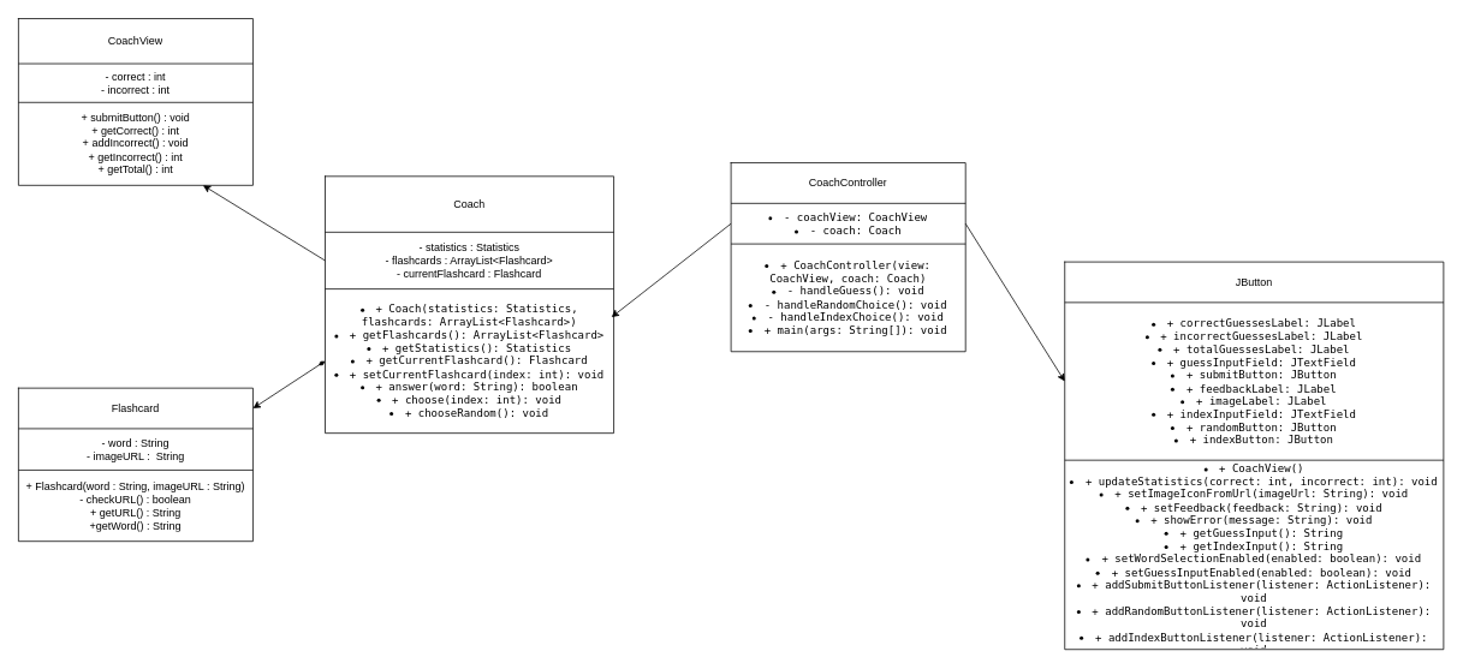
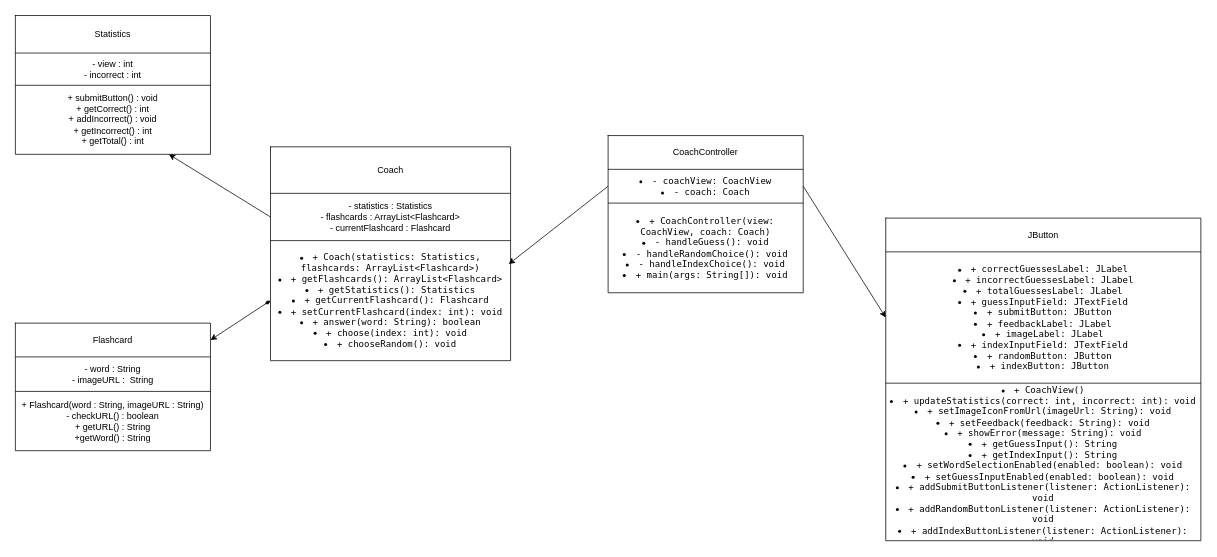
  <mxCell id="0" />
  <mxCell id="1" parent="0" />
  <mxCell id="2" value="" style="shape=table;startSize=0;container=1;collapsible=0;childLayout=tableLayout;" parent="1" vertex="1"><mxGeometry x="20" y="20" width="260" height="185" as="geometry" /></mxCell>
  <mxCell id="3" value="" style="shape=tableRow;horizontal=0;startSize=0;swimlaneHead=0;swimlaneBody=0;strokeColor=inherit;top=0;left=0;bottom=0;right=0;collapsible=0;dropTarget=0;fillColor=none;points=[[0,0.5],[1,0.5]];portConstraint=eastwest;" parent="2" vertex="1"><mxGeometry width="260" height="50" as="geometry" /></mxCell>
- <mxCell id="4" value="CoachView" style="shape=partialRectangle;html=1;whiteSpace=wrap;connectable=0;strokeColor=inherit;overflow=hidden;fillColor=none;top=0;left=0;bottom=0;right=0;pointerEvents=1;" parent="3" vertex="1"><mxGeometry width="260" height="50" as="geometry"><mxRectangle width="260" height="50" as="alternateBounds" /></mxGeometry></mxCell>
+ <mxCell id="4" value="Statistics" style="shape=partialRectangle;html=1;whiteSpace=wrap;connectable=0;strokeColor=inherit;overflow=hidden;fillColor=none;top=0;left=0;bottom=0;right=0;pointerEvents=1;" parent="3" vertex="1"><mxGeometry width="260" height="50" as="geometry"><mxRectangle width="260" height="50" as="alternateBounds" /></mxGeometry></mxCell>
  <mxCell id="5" value="" style="shape=tableRow;horizontal=0;startSize=0;swimlaneHead=0;swimlaneBody=0;strokeColor=inherit;top=0;left=0;bottom=0;right=0;collapsible=0;dropTarget=0;fillColor=none;points=[[0,0.5],[1,0.5]];portConstraint=eastwest;" parent="2" vertex="1"><mxGeometry y="50" width="260" height="43" as="geometry" /></mxCell>
- <mxCell id="6" value="&lt;div&gt;- correct : int&lt;/div&gt;&lt;div&gt;- incorrect : int&lt;br&gt;&lt;/div&gt;" style="shape=partialRectangle;html=1;whiteSpace=wrap;connectable=0;strokeColor=inherit;overflow=hidden;fillColor=none;top=0;left=0;bottom=0;right=0;pointerEvents=1;" parent="5" vertex="1"><mxGeometry width="260" height="43" as="geometry"><mxRectangle width="260" height="43" as="alternateBounds" /></mxGeometry></mxCell>
+ <mxCell id="6" value="&lt;div&gt;- view : int&lt;/div&gt;&lt;div&gt;- incorrect : int&lt;br&gt;&lt;/div&gt;" style="shape=partialRectangle;html=1;whiteSpace=wrap;connectable=0;strokeColor=inherit;overflow=hidden;fillColor=none;top=0;left=0;bottom=0;right=0;pointerEvents=1;" parent="5" vertex="1"><mxGeometry width="260" height="43" as="geometry"><mxRectangle width="260" height="43" as="alternateBounds" /></mxGeometry></mxCell>
  <mxCell id="7" value="" style="shape=tableRow;horizontal=0;startSize=0;swimlaneHead=0;swimlaneBody=0;strokeColor=inherit;top=0;left=0;bottom=0;right=0;collapsible=0;dropTarget=0;fillColor=none;points=[[0,0.5],[1,0.5]];portConstraint=eastwest;" parent="2" vertex="1"><mxGeometry y="93" width="260" height="92" as="geometry" /></mxCell>
  <mxCell id="8" value="&lt;div&gt;+ submitButton() : void&lt;br&gt;&lt;/div&gt;&lt;div&gt;+ getCorrect() : int&lt;br&gt;&lt;/div&gt;&lt;div&gt;+ addIncorrect() : void&lt;br&gt;&lt;/div&gt;&lt;div&gt;+ getIncorrect() : int&lt;/div&gt;&lt;div&gt;+ getTotal() : int&lt;br&gt;&lt;/div&gt;" style="shape=partialRectangle;html=1;whiteSpace=wrap;connectable=0;strokeColor=inherit;overflow=hidden;fillColor=none;top=0;left=0;bottom=0;right=0;pointerEvents=1;" parent="7" vertex="1"><mxGeometry width="260" height="92" as="geometry"><mxRectangle width="260" height="92" as="alternateBounds" /></mxGeometry></mxCell>
  <mxCell id="9" value="" style="shape=table;startSize=0;container=1;collapsible=0;childLayout=tableLayout;" parent="1" vertex="1"><mxGeometry x="810" y="180" width="260" height="209.5" as="geometry" /></mxCell>
  <mxCell id="10" value="" style="shape=tableRow;horizontal=0;startSize=0;swimlaneHead=0;swimlaneBody=0;strokeColor=inherit;top=0;left=0;bottom=0;right=0;collapsible=0;dropTarget=0;fillColor=none;points=[[0,0.5],[1,0.5]];portConstraint=eastwest;" parent="9" vertex="1"><mxGeometry width="260" height="45" as="geometry" /></mxCell>
  <mxCell id="11" value="CoachController" style="shape=partialRectangle;html=1;whiteSpace=wrap;connectable=0;strokeColor=inherit;overflow=hidden;fillColor=none;top=0;left=0;bottom=0;right=0;pointerEvents=1;" parent="10" vertex="1"><mxGeometry width="260" height="45" as="geometry"><mxRectangle width="260" height="45" as="alternateBounds" /></mxGeometry></mxCell>
  <mxCell id="12" value="" style="shape=tableRow;horizontal=0;startSize=0;swimlaneHead=0;swimlaneBody=0;strokeColor=inherit;top=0;left=0;bottom=0;right=0;collapsible=0;dropTarget=0;fillColor=none;points=[[0,0.5],[1,0.5]];portConstraint=eastwest;" parent="9" vertex="1"><mxGeometry y="45" width="260" height="45" as="geometry" /></mxCell>
  <mxCell id="13" value="&lt;li&gt;&lt;code&gt;- coachView: CoachView&lt;/code&gt;&lt;/li&gt;&lt;li&gt;&lt;code&gt;- coach: Coach&lt;/code&gt;&lt;/li&gt;" style="shape=partialRectangle;html=1;whiteSpace=wrap;connectable=0;strokeColor=inherit;overflow=hidden;fillColor=none;top=0;left=0;bottom=0;right=0;pointerEvents=1;" parent="12" vertex="1"><mxGeometry width="260" height="45" as="geometry"><mxRectangle width="260" height="45" as="alternateBounds" /></mxGeometry></mxCell>
  <mxCell id="14" value="" style="shape=tableRow;horizontal=0;startSize=0;swimlaneHead=0;swimlaneBody=0;strokeColor=inherit;top=0;left=0;bottom=0;right=0;collapsible=0;dropTarget=0;fillColor=none;points=[[0,0.5],[1,0.5]];portConstraint=eastwest;" parent="9" vertex="1"><mxGeometry y="90" width="260" height="120" as="geometry" /></mxCell>
  <mxCell id="15" value="&lt;li&gt;&lt;code&gt;+ CoachController(view: CoachView, coach: Coach)&lt;/code&gt;&lt;/li&gt;&lt;li&gt;&lt;code&gt;- handleGuess(): void&lt;/code&gt;&lt;/li&gt;&lt;li&gt;&lt;code&gt;- handleRandomChoice(): void&lt;/code&gt;&lt;/li&gt;&lt;li&gt;&lt;code&gt;- handleIndexChoice(): void&lt;/code&gt;&lt;/li&gt;&lt;li&gt;&lt;code&gt;+ main(args: String[]): void&lt;/code&gt;&lt;/li&gt;" style="shape=partialRectangle;html=1;whiteSpace=wrap;connectable=0;strokeColor=inherit;overflow=hidden;fillColor=none;top=0;left=0;bottom=0;right=0;pointerEvents=1;" parent="14" vertex="1"><mxGeometry width="260" height="120" as="geometry"><mxRectangle width="260" height="120" as="alternateBounds" /></mxGeometry></mxCell>
  <mxCell id="16" value="" style="shape=table;startSize=0;container=1;collapsible=0;childLayout=tableLayout;" parent="1" vertex="1"><mxGeometry x="360" y="195" width="320" height="285" as="geometry" /></mxCell>
  <mxCell id="17" value="" style="shape=tableRow;horizontal=0;startSize=0;swimlaneHead=0;swimlaneBody=0;strokeColor=inherit;top=0;left=0;bottom=0;right=0;collapsible=0;dropTarget=0;fillColor=none;points=[[0,0.5],[1,0.5]];portConstraint=eastwest;" parent="16" vertex="1"><mxGeometry width="320" height="62" as="geometry" /></mxCell>
  <mxCell id="18" value="Coach" style="shape=partialRectangle;html=1;whiteSpace=wrap;connectable=0;strokeColor=inherit;overflow=hidden;fillColor=none;top=0;left=0;bottom=0;right=0;pointerEvents=1;" parent="17" vertex="1"><mxGeometry width="320" height="62" as="geometry"><mxRectangle width="320" height="62" as="alternateBounds" /></mxGeometry></mxCell>
  <mxCell id="19" value="" style="shape=tableRow;horizontal=0;startSize=0;swimlaneHead=0;swimlaneBody=0;strokeColor=inherit;top=0;left=0;bottom=0;right=0;collapsible=0;dropTarget=0;fillColor=none;points=[[0,0.5],[1,0.5]];portConstraint=eastwest;" parent="16" vertex="1"><mxGeometry y="62" width="320" height="63" as="geometry" /></mxCell>
  <mxCell id="20" value="&lt;div&gt;- statistics : Statistics&lt;/div&gt;&lt;div&gt;- flashcards : ArrayList&amp;lt;Flashcard&amp;gt;&lt;br&gt;&lt;/div&gt;&lt;div&gt;- currentFlashcard : Flashcard&lt;br&gt;&lt;/div&gt;" style="shape=partialRectangle;html=1;whiteSpace=wrap;connectable=0;strokeColor=inherit;overflow=hidden;fillColor=none;top=0;left=0;bottom=0;right=0;pointerEvents=1;" parent="19" vertex="1"><mxGeometry width="320" height="63" as="geometry"><mxRectangle width="320" height="63" as="alternateBounds" /></mxGeometry></mxCell>
  <mxCell id="21" value="" style="shape=tableRow;horizontal=0;startSize=0;swimlaneHead=0;swimlaneBody=0;strokeColor=inherit;top=0;left=0;bottom=0;right=0;collapsible=0;dropTarget=0;fillColor=none;points=[[0,0.5],[1,0.5]];portConstraint=eastwest;" parent="16" vertex="1"><mxGeometry y="125" width="320" height="160" as="geometry" /></mxCell>
  <mxCell id="22" value="&lt;li&gt;&lt;code&gt;+ Coach(statistics: Statistics, flashcards: ArrayList&amp;lt;Flashcard&amp;gt;)&lt;/code&gt;&lt;/li&gt;&lt;li&gt;&lt;code&gt;+ getFlashcards(): ArrayList&amp;lt;Flashcard&amp;gt;&lt;/code&gt;&lt;/li&gt;&lt;li&gt;&lt;code&gt;+ getStatistics(): Statistics&lt;/code&gt;&lt;/li&gt;&lt;li&gt;&lt;code&gt;+ getCurrentFlashcard(): Flashcard&lt;/code&gt;&lt;/li&gt;&lt;li&gt;&lt;code&gt;+ setCurrentFlashcard(index: int): void&lt;/code&gt;&lt;/li&gt;&lt;li&gt;&lt;code&gt;+ answer(word: String): boolean&lt;/code&gt;&lt;/li&gt;&lt;li&gt;&lt;code&gt;+ choose(index: int): void&lt;/code&gt;&lt;/li&gt;&lt;li&gt;&lt;code&gt;+ chooseRandom(): void&lt;/code&gt;&lt;/li&gt;" style="shape=partialRectangle;html=1;whiteSpace=wrap;connectable=0;strokeColor=inherit;overflow=hidden;fillColor=none;top=0;left=0;bottom=0;right=0;pointerEvents=1;" parent="21" vertex="1"><mxGeometry width="320" height="160" as="geometry"><mxRectangle width="320" height="160" as="alternateBounds" /></mxGeometry></mxCell>
  <mxCell id="23" value="" style="shape=table;startSize=0;container=1;collapsible=0;childLayout=tableLayout;" parent="1" vertex="1"><mxGeometry x="20" y="430" width="260" height="170" as="geometry" /></mxCell>
  <mxCell id="24" value="" style="shape=tableRow;horizontal=0;startSize=0;swimlaneHead=0;swimlaneBody=0;strokeColor=inherit;top=0;left=0;bottom=0;right=0;collapsible=0;dropTarget=0;fillColor=none;points=[[0,0.5],[1,0.5]];portConstraint=eastwest;" parent="23" vertex="1"><mxGeometry width="260" height="45" as="geometry" /></mxCell>
  <mxCell id="25" value="Flashcard" style="shape=partialRectangle;html=1;whiteSpace=wrap;connectable=0;strokeColor=inherit;overflow=hidden;fillColor=none;top=0;left=0;bottom=0;right=0;pointerEvents=1;" parent="24" vertex="1"><mxGeometry width="260" height="45" as="geometry"><mxRectangle width="260" height="45" as="alternateBounds" /></mxGeometry></mxCell>
  <mxCell id="26" value="" style="shape=tableRow;horizontal=0;startSize=0;swimlaneHead=0;swimlaneBody=0;strokeColor=inherit;top=0;left=0;bottom=0;right=0;collapsible=0;dropTarget=0;fillColor=none;points=[[0,0.5],[1,0.5]];portConstraint=eastwest;" parent="23" vertex="1"><mxGeometry y="45" width="260" height="46" as="geometry" /></mxCell>
  <mxCell id="27" value="&lt;div&gt;- word : String &lt;br&gt;&lt;/div&gt;&lt;div&gt;- imageURL :&amp;nbsp; String&lt;br&gt;&lt;/div&gt;" style="shape=partialRectangle;html=1;whiteSpace=wrap;connectable=0;strokeColor=inherit;overflow=hidden;fillColor=none;top=0;left=0;bottom=0;right=0;pointerEvents=1;" parent="26" vertex="1"><mxGeometry width="260" height="46" as="geometry"><mxRectangle width="260" height="46" as="alternateBounds" /></mxGeometry></mxCell>
  <mxCell id="28" value="" style="shape=tableRow;horizontal=0;startSize=0;swimlaneHead=0;swimlaneBody=0;strokeColor=inherit;top=0;left=0;bottom=0;right=0;collapsible=0;dropTarget=0;fillColor=none;points=[[0,0.5],[1,0.5]];portConstraint=eastwest;" parent="23" vertex="1"><mxGeometry y="91" width="260" height="79" as="geometry" /></mxCell>
  <mxCell id="29" value="&lt;div&gt;+ Flashcard(word : String, imageURL : String)&lt;/div&gt;&lt;div&gt;- checkURL() : boolean&lt;/div&gt;&lt;div&gt;+ getURL() : String&lt;/div&gt;&lt;div&gt;+getWord() : String&lt;br&gt;&lt;/div&gt;" style="shape=partialRectangle;html=1;whiteSpace=wrap;connectable=0;strokeColor=inherit;overflow=hidden;fillColor=none;top=0;left=0;bottom=0;right=0;pointerEvents=1;" parent="28" vertex="1"><mxGeometry width="260" height="79" as="geometry"><mxRectangle width="260" height="79" as="alternateBounds" /></mxGeometry></mxCell>
  <mxCell id="30" value="" style="shape=table;startSize=0;container=1;collapsible=0;childLayout=tableLayout;" parent="1" vertex="1"><mxGeometry x="1180" y="290" width="420" height="430" as="geometry" /></mxCell>
  <mxCell id="31" value="" style="shape=tableRow;horizontal=0;startSize=0;swimlaneHead=0;swimlaneBody=0;strokeColor=inherit;top=0;left=0;bottom=0;right=0;collapsible=0;dropTarget=0;fillColor=none;points=[[0,0.5],[1,0.5]];portConstraint=eastwest;" parent="30" vertex="1"><mxGeometry width="420" height="45" as="geometry" /></mxCell>
  <mxCell id="32" value="JButton" style="shape=partialRectangle;html=1;whiteSpace=wrap;connectable=0;strokeColor=inherit;overflow=hidden;fillColor=none;top=0;left=0;bottom=0;right=0;pointerEvents=1;" parent="31" vertex="1"><mxGeometry width="420" height="45" as="geometry"><mxRectangle width="420" height="45" as="alternateBounds" /></mxGeometry></mxCell>
  <mxCell id="33" value="" style="shape=tableRow;horizontal=0;startSize=0;swimlaneHead=0;swimlaneBody=0;strokeColor=inherit;top=0;left=0;bottom=0;right=0;collapsible=0;dropTarget=0;fillColor=none;points=[[0,0.5],[1,0.5]];portConstraint=eastwest;" parent="30" vertex="1"><mxGeometry y="45" width="420" height="175" as="geometry" /></mxCell>
  <mxCell id="34" value="&lt;li&gt;&lt;code&gt;+ correctGuessesLabel: JLabel&lt;/code&gt;&lt;/li&gt;&lt;li&gt;&lt;code&gt;+ incorrectGuessesLabel: JLabel&lt;/code&gt;&lt;/li&gt;&lt;li&gt;&lt;code&gt;+ totalGuessesLabel: JLabel&lt;/code&gt;&lt;/li&gt;&lt;li&gt;&lt;code&gt;+ guessInputField: JTextField&lt;/code&gt;&lt;/li&gt;&lt;li&gt;&lt;code&gt;+ submitButton: JButton&lt;/code&gt;&lt;/li&gt;&lt;li&gt;&lt;code&gt;+ feedbackLabel: JLabel&lt;/code&gt;&lt;/li&gt;&lt;li&gt;&lt;code&gt;+ imageLabel: JLabel&lt;/code&gt;&lt;/li&gt;&lt;li&gt;&lt;code&gt;+ indexInputField: JTextField&lt;/code&gt;&lt;/li&gt;&lt;li&gt;&lt;code&gt;+ randomButton: JButton&lt;/code&gt;&lt;/li&gt;&lt;li&gt;&lt;code&gt;+ indexButton: JButton&lt;/code&gt;&lt;/li&gt;" style="shape=partialRectangle;html=1;whiteSpace=wrap;connectable=0;strokeColor=inherit;overflow=hidden;fillColor=none;top=0;left=0;bottom=0;right=0;pointerEvents=1;" parent="33" vertex="1"><mxGeometry width="420" height="175" as="geometry"><mxRectangle width="420" height="175" as="alternateBounds" /></mxGeometry></mxCell>
  <mxCell id="35" value="" style="shape=tableRow;horizontal=0;startSize=0;swimlaneHead=0;swimlaneBody=0;strokeColor=inherit;top=0;left=0;bottom=0;right=0;collapsible=0;dropTarget=0;fillColor=none;points=[[0,0.5],[1,0.5]];portConstraint=eastwest;" parent="30" vertex="1"><mxGeometry y="220" width="420" height="210" as="geometry" /></mxCell>
  <mxCell id="36" value="&lt;li&gt;&lt;code&gt;+ CoachView()&lt;/code&gt;&lt;/li&gt;&lt;li&gt;&lt;code&gt;+ updateStatistics(correct: int, incorrect: int): void&lt;/code&gt;&lt;/li&gt;&lt;li&gt;&lt;code&gt;+ setImageIconFromUrl(imageUrl: String): void&lt;/code&gt;&lt;/li&gt;&lt;li&gt;&lt;code&gt;+ setFeedback(feedback: String): void&lt;/code&gt;&lt;/li&gt;&lt;li&gt;&lt;code&gt;+ showError(message: String): void&lt;/code&gt;&lt;/li&gt;&lt;li&gt;&lt;code&gt;+ getGuessInput(): String&lt;/code&gt;&lt;/li&gt;&lt;li&gt;&lt;code&gt;+ getIndexInput(): String&lt;/code&gt;&lt;/li&gt;&lt;li&gt;&lt;code&gt;+ setWordSelectionEnabled(enabled: boolean): void&lt;/code&gt;&lt;/li&gt;&lt;li&gt;&lt;code&gt;+ setGuessInputEnabled(enabled: boolean): void&lt;/code&gt;&lt;/li&gt;&lt;li&gt;&lt;code&gt;+ addSubmitButtonListener(listener: ActionListener): void&lt;/code&gt;&lt;/li&gt;&lt;li&gt;&lt;code&gt;+ addRandomButtonListener(listener: ActionListener): void&lt;/code&gt;&lt;/li&gt;&lt;li&gt;&lt;code&gt;+ addIndexButtonListener(listener: ActionListener): void&lt;/code&gt;&lt;/li&gt;" style="shape=partialRectangle;html=1;whiteSpace=wrap;connectable=0;strokeColor=inherit;overflow=hidden;fillColor=none;top=0;left=0;bottom=0;right=0;pointerEvents=1;" parent="35" vertex="1"><mxGeometry width="420" height="210" as="geometry"><mxRectangle width="420" height="210" as="alternateBounds" /></mxGeometry></mxCell>
  <mxCell id="37" value="" style="endArrow=classic;html=1;rounded=0;exitX=0;exitY=0.5;exitDx=0;exitDy=0;entryX=0.992;entryY=0.196;entryDx=0;entryDy=0;entryPerimeter=0;" parent="1" source="12" target="21" edge="1"><mxGeometry width="50" height="50" relative="1" as="geometry"><mxPoint x="1039" y="488" as="sourcePoint" /><mxPoint x="860" y="372" as="targetPoint" /></mxGeometry></mxCell>
  <mxCell id="38" value="" style="endArrow=classic;html=1;rounded=0;entryX=0;entryY=0.5;entryDx=0;entryDy=0;exitX=1;exitY=0.5;exitDx=0;exitDy=0;" parent="1" source="12" target="33" edge="1"><mxGeometry width="50" height="50" relative="1" as="geometry"><mxPoint x="1040" y="280" as="sourcePoint" /><mxPoint x="880" y="451" as="targetPoint" /></mxGeometry></mxCell>
  <mxCell id="39" value="" style="endArrow=diamondThin;startArrow=classic;html=1;rounded=0;endFill=1;exitX=1;exitY=0.5;exitDx=0;exitDy=0;entryX=0;entryY=0.5;entryDx=0;entryDy=0;" edge="1" parent="1" source="24" target="21"><mxGeometry width="50" height="50" relative="1" as="geometry"><mxPoint x="160" y="213" as="sourcePoint" /><mxPoint x="372" y="379" as="targetPoint" /></mxGeometry></mxCell>
  <mxCell id="40" value="" style="endArrow=classic;html=1;rounded=0;exitX=0;exitY=0.5;exitDx=0;exitDy=0;" edge="1" parent="1" source="19" target="7"><mxGeometry width="50" height="50" relative="1" as="geometry"><mxPoint x="90" y="370" as="sourcePoint" /><mxPoint x="140" y="320" as="targetPoint" /></mxGeometry></mxCell>
